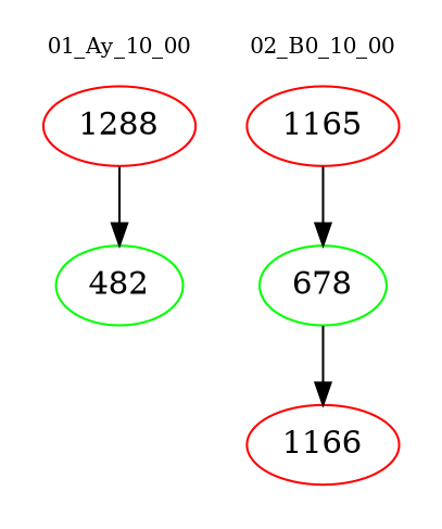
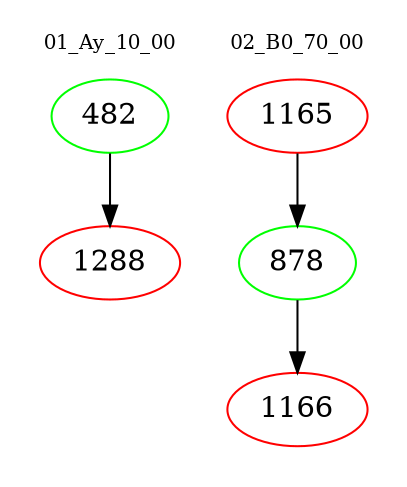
  digraph {
    node [color=red]
    edge [color=black]
    n1 [color=green label=482]
    n2 [label=1288]
-   n3 [color=green label=678]
+   n3 [color=green label=878]
    n4 [label=1165]
    n5 [label=1166]
    subgraph cluster_1 {
      color=white
      fontsize=10
      label="01_Ay_10_00"
      n1
      n2
    }
    subgraph cluster_2 {
      color=white
      fontsize=10
-     label="02_B0_10_00"
+     label="02_B0_70_00"
      n3
      n4
      n5
    }
-   n2 -> n1
+   n1 -> n2
    n3 -> n5
    n4 -> n3
  }
